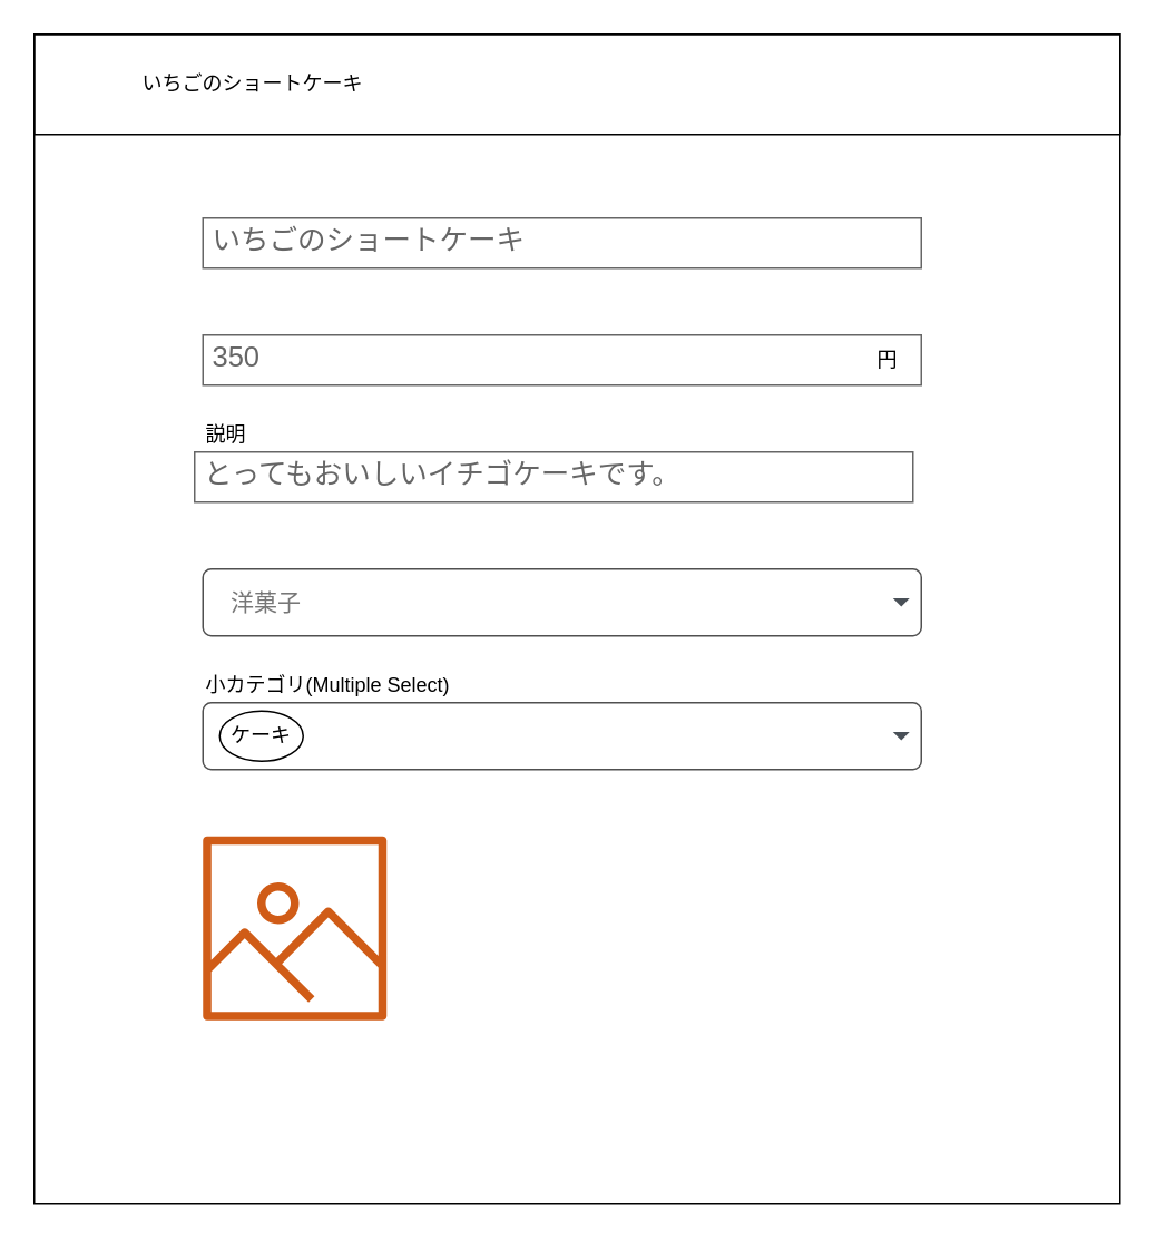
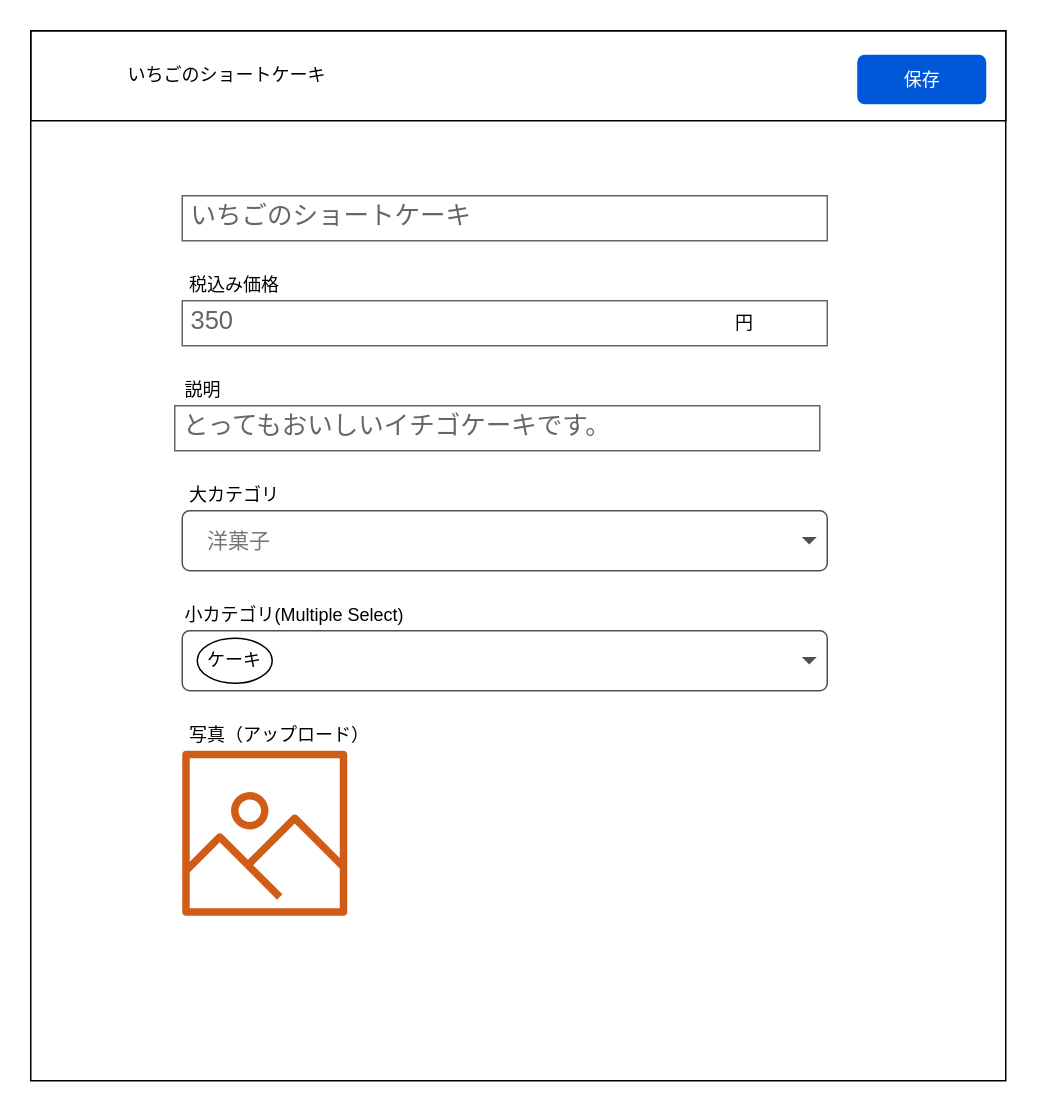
  <mxCell id="0" />
  <mxCell id="1" parent="0" />
  <mxCell id="2" value="" style="rounded=0;whiteSpace=wrap;html=1;" parent="1" vertex="1"><mxGeometry x="20" y="20" width="650" height="700" as="geometry" /></mxCell>
  <mxCell id="3" value="" style="rounded=0;whiteSpace=wrap;html=1;fillColor=none;" parent="1" vertex="1"><mxGeometry x="20" y="20" width="650" height="60" as="geometry" /></mxCell>
  <mxCell id="4" value="いちごのショートケーキ" style="text;html=1;strokeColor=none;fillColor=none;align=center;verticalAlign=middle;whiteSpace=wrap;rounded=0;" parent="1" vertex="1"><mxGeometry x="71" y="40" width="160" height="20" as="geometry" /></mxCell>
+ <mxCell id="5" value="保存" style="rounded=1;fillColor=#0057D8;strokeColor=none;html=1;fontColor=#ffffff;align=center;verticalAlign=middle;fontStyle=0;fontSize=12" parent="1" vertex="1"><mxGeometry x="571" y="36" width="86" height="33" as="geometry" /></mxCell>
  <mxCell id="6" value="" style="shape=image;html=1;verticalAlign=top;verticalLabelPosition=bottom;labelBackgroundColor=#ffffff;imageAspect=0;aspect=fixed;image=https://cdn0.iconfinder.com/data/icons/feather/96/circle-cross-128.png;fillColor=none;" parent="1" vertex="1"><mxGeometry x="31" y="36" width="28" height="28" as="geometry" /></mxCell>
  <mxCell id="7" value="" style="group" parent="1" vertex="1" connectable="0"><mxGeometry x="121" y="110" width="430" height="50" as="geometry" /></mxCell>
  <mxCell id="8" value="いちごのショートケーキ" style="strokeWidth=1;shadow=0;dashed=0;align=center;html=1;shape=mxgraph.mockup.text.textBox;fontColor=#666666;align=left;fontSize=17;spacingLeft=4;spacingTop=-3;strokeColor=#666666;mainText=;fillColor=none;" parent="7" vertex="1"><mxGeometry y="20" width="430" height="30" as="geometry" /></mxCell>
  <mxCell id="9" value="" style="group" parent="1" vertex="1" connectable="0"><mxGeometry x="121" y="180" width="430" height="50" as="geometry" /></mxCell>
  <mxCell id="10" value="350" style="strokeWidth=1;shadow=0;dashed=0;align=center;html=1;shape=mxgraph.mockup.text.textBox;fontColor=#666666;align=left;fontSize=17;spacingLeft=4;spacingTop=-3;strokeColor=#666666;mainText=;fillColor=none;" parent="9" vertex="1"><mxGeometry y="20" width="430" height="30" as="geometry" /></mxCell>
- <mxCell id="12" value="円" style="text;html=1;strokeColor=none;fillColor=none;align=center;verticalAlign=middle;whiteSpace=wrap;rounded=0;" parent="9" vertex="1"><mxGeometry x="390" y="25" width="40" height="20" as="geometry" /></mxCell>
+ <mxCell id="11" value="税込み価格" style="text;html=1;strokeColor=none;fillColor=none;align=center;verticalAlign=middle;whiteSpace=wrap;rounded=0;" parent="9" vertex="1"><mxGeometry width="70" height="20" as="geometry" /></mxCell>
+ <mxCell id="12" value="円" style="text;html=1;strokeColor=none;fillColor=none;align=center;verticalAlign=middle;whiteSpace=wrap;rounded=0;" parent="9" vertex="1"><mxGeometry x="355" y="25" width="40" height="20" as="geometry" /></mxCell>
  <mxCell id="13" value="" style="group" parent="1" vertex="1" connectable="0"><mxGeometry x="110" y="250" width="430" height="50" as="geometry" /></mxCell>
  <mxCell id="14" value="説明" style="text;html=1;strokeColor=none;fillColor=none;align=center;verticalAlign=middle;whiteSpace=wrap;rounded=0;" parent="13" vertex="1"><mxGeometry width="50" height="20" as="geometry" /></mxCell>
  <mxCell id="15" value="洋菓子" style="html=1;shadow=0;dashed=0;shape=mxgraph.bootstrap.rrect;rSize=5;strokeColor=#505050;strokeWidth=1;fillColor=#ffffff;fontColor=#777777;whiteSpace=wrap;align=left;verticalAlign=middle;fontStyle=0;fontSize=14;spacingRight=0;spacing=17;" parent="1" vertex="1"><mxGeometry x="121" y="340" width="430" height="40" as="geometry" /></mxCell>
  <mxCell id="16" value="" style="shape=triangle;direction=south;fillColor=#495057;strokeColor=none;perimeter=none;" parent="15" vertex="1"><mxGeometry x="1" y="0.5" width="10" height="5" relative="1" as="geometry"><mxPoint x="-17" y="-2.5" as="offset" /></mxGeometry></mxCell>
+ <mxCell id="17" value="大カテゴリ" style="text;html=1;strokeColor=none;fillColor=none;align=center;verticalAlign=middle;whiteSpace=wrap;rounded=0;" parent="1" vertex="1"><mxGeometry x="121" y="320" width="70" height="20" as="geometry" /></mxCell>
  <mxCell id="18" value="洋菓子" style="html=1;shadow=0;dashed=0;shape=mxgraph.bootstrap.rrect;rSize=5;strokeColor=#505050;strokeWidth=1;fillColor=#ffffff;fontColor=#777777;whiteSpace=wrap;align=left;verticalAlign=middle;fontStyle=0;fontSize=14;spacingRight=0;spacing=17;" parent="1" vertex="1"><mxGeometry x="121" y="420" width="430" height="40" as="geometry" /></mxCell>
  <mxCell id="19" value="" style="ellipse;whiteSpace=wrap;html=1;" parent="18" vertex="1"><mxGeometry x="10" y="5" width="50" height="30" as="geometry" /></mxCell>
  <mxCell id="20" value="" style="shape=triangle;direction=south;fillColor=#495057;strokeColor=none;perimeter=none;" parent="18" vertex="1"><mxGeometry x="1" y="0.5" width="10" height="5" relative="1" as="geometry"><mxPoint x="-17" y="-2.5" as="offset" /></mxGeometry></mxCell>
  <mxCell id="21" value="ケーキ" style="text;html=1;strokeColor=none;fillColor=none;align=center;verticalAlign=middle;whiteSpace=wrap;rounded=0;" parent="18" vertex="1"><mxGeometry x="15" y="10" width="40" height="20" as="geometry" /></mxCell>
  <mxCell id="22" value="小カテゴリ(Multiple Select)" style="text;html=1;strokeColor=none;fillColor=none;align=center;verticalAlign=middle;whiteSpace=wrap;rounded=0;" parent="1" vertex="1"><mxGeometry x="121" y="400" width="150" height="20" as="geometry" /></mxCell>
+ <mxCell id="23" value="写真（アップロード）" style="text;html=1;strokeColor=none;fillColor=none;align=center;verticalAlign=middle;whiteSpace=wrap;rounded=0;" parent="1" vertex="1"><mxGeometry x="121" y="480" width="130" height="20" as="geometry" /></mxCell>
  <mxCell id="24" value="" style="outlineConnect=0;fontColor=#232F3E;gradientColor=none;fillColor=#D05C17;strokeColor=none;dashed=0;verticalLabelPosition=bottom;verticalAlign=top;align=center;html=1;fontSize=12;fontStyle=0;aspect=fixed;pointerEvents=1;shape=mxgraph.aws4.container_registry_image;" parent="1" vertex="1"><mxGeometry x="121" y="500" width="110" height="110" as="geometry" /></mxCell>
  <mxCell id="25" value="" style="group" parent="1" vertex="1" connectable="0"><mxGeometry x="116" y="250" width="430" height="50" as="geometry" /></mxCell>
  <mxCell id="26" value="とってもおいしいイチゴケーキです。" style="strokeWidth=1;shadow=0;dashed=0;align=center;html=1;shape=mxgraph.mockup.text.textBox;fontColor=#666666;align=left;fontSize=17;spacingLeft=4;spacingTop=-3;strokeColor=#666666;mainText=;fillColor=none;" parent="25" vertex="1"><mxGeometry y="20" width="430" height="30" as="geometry" /></mxCell>
